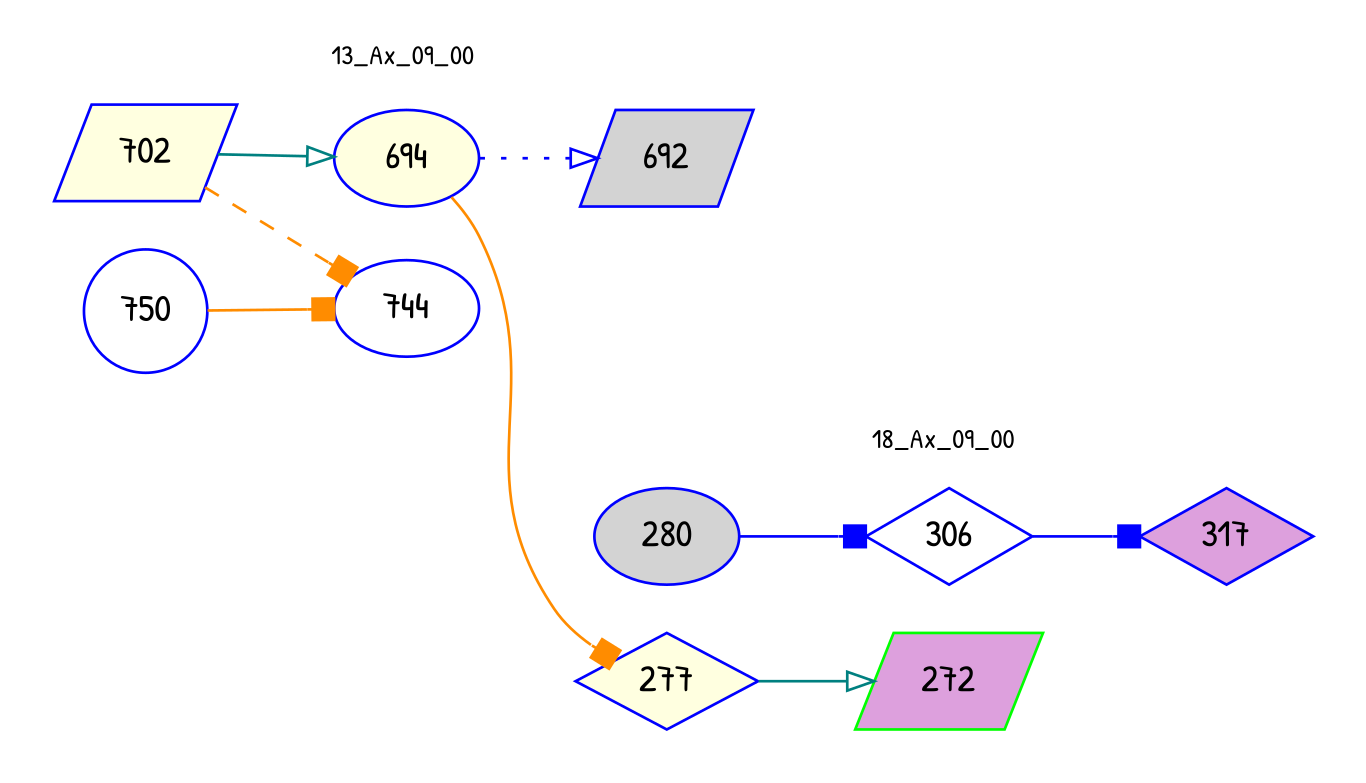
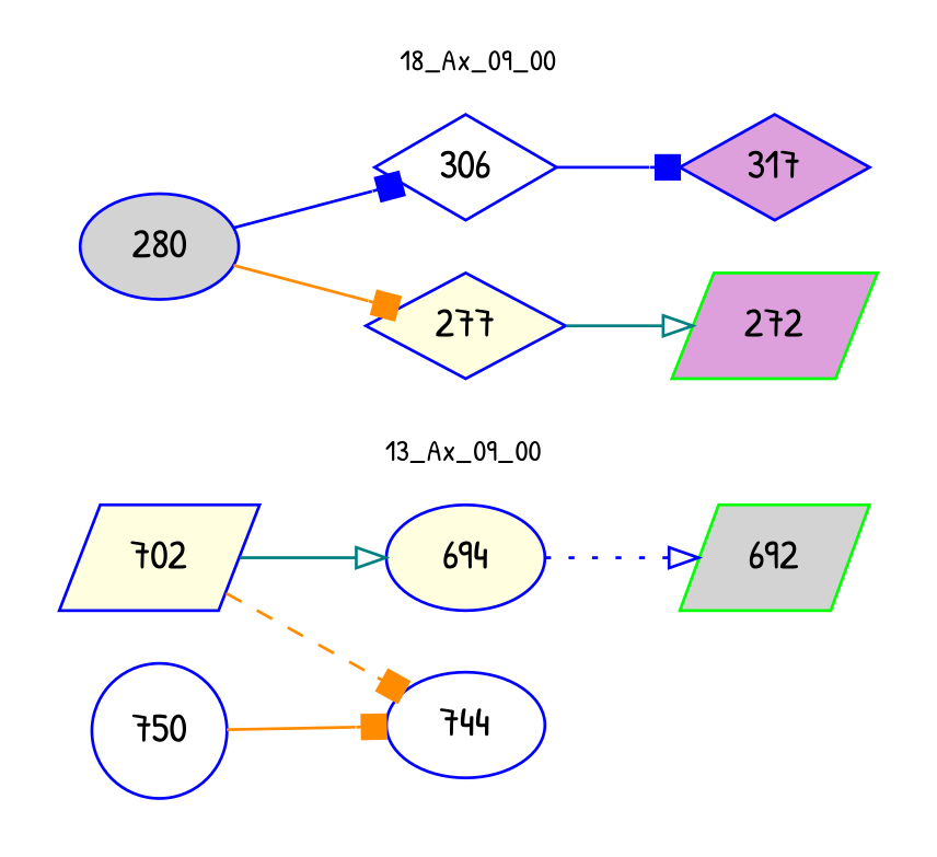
  digraph {
    fontname="Patrick Hand"
    rankdir=LR
    node [color=blue fillcolor=lightyellow fontname="Patrick Hand" shape=parallelogram style=filled]
    edge [arrowhead=box color=darkorange fontname="Patrick Hand" style=solid]
    n1 [label=702]
    n2 [label=694 shape=ellipse]
    n3 [fillcolor=white label=744 shape=ellipse]
-   n4 [fillcolor=lightgrey label=692]
+   n4 [color=green fillcolor=lightgrey label=692]
    n5 [fillcolor=white label=750 shape=circle]
    n6 [fillcolor=lightgrey label=280 shape=ellipse]
    n7 [label=277 shape=diamond]
    n8 [fillcolor=white label=306 shape=diamond]
    n9 [color=green fillcolor=plum label=272]
    n10 [fillcolor=plum label=317 shape=diamond]
    subgraph cluster_1 {
      color=white
      fontsize=10
      label="13_Ax_09_00"
      n1
      n2
      n3
      n4
      n5
    }
    subgraph cluster_2 {
      color=white
      fontsize=10
      label="18_Ax_09_00"
      n6
      n7
      n8
      n9
      n10
    }
    n1 -> n2 [arrowhead=onormal color=teal]
    n1 -> n3 [style=dashed]
    n2 -> n4 [arrowhead=onormal color=blue style=dotted]
    n5 -> n3
-   n2 -> n7
+   n6 -> n7
    n6 -> n8 [color=blue]
    n7 -> n9 [arrowhead=onormal color=teal]
    n8 -> n10 [color=blue]
  }
